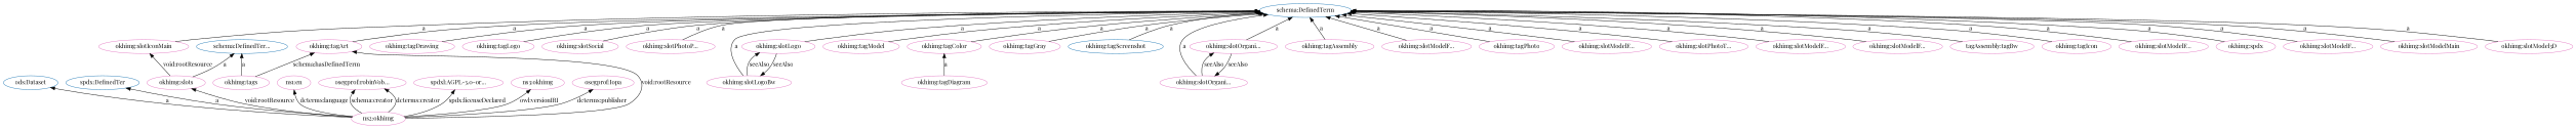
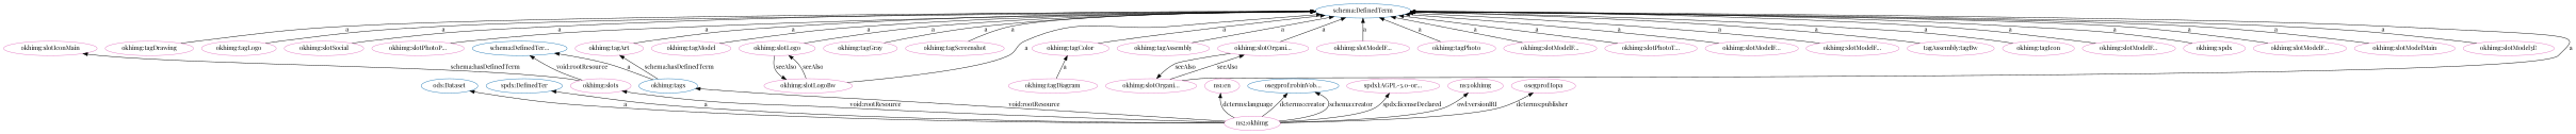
  digraph {
    fontname="Playfair Display"
    rankdir=BT
    node [color="#e377c2" fillcolor="#e377c2" fontname="Playfair Display"]
    edge [fontname="Playfair Display"]
    n1 [color="#1f77b4" fillcolor="#1f77b4" height=.3 label="ods:Dataset"]
    n2 [color="#1f77b4" fillcolor="#1f77b4" height=.3 label="schema:DefinedTerm"]
    n3 [color="#1f77b4" fillcolor="#1f77b4" height=.3 label="schema:DefinedTer..."]
    n4 [color="#1f77b4" fillcolor="#1f77b4" height=.3 label="spdx:DefinedTer"]
    n5 [height=.3 label="okhimg:slotIconMain"]
    n6 [height=.3 label="okhimg:tagDrawing"]
    n7 [height=.3 label="okhimg:tagLogo"]
    n8 [height=.3 label="okhimg:slotSocial"]
    n9 [height=.3 label="okhimg:slotPhotoP..."]
    n10 [height=.3 label="okhimg:slotLogoBw"]
    n11 [height=.3 label="okhimg:slotLogo"]
    n12 [height=.3 label="okhimg:slots"]
    n13 [height=.3 label="okhimg:tagModel"]
    n14 [height=.3 label="okhimg:tagDiagram"]
    n15 [height=.3 label="okhimg:tagColor"]
    n16 [height=.3 label="okhimg:tagGray"]
-   n17 [color="#1f77b4" height=.3 label="okhimg:tagScreenshot"]
+   n17 [height=.3 label="okhimg:tagScreenshot"]
    n18 [height=.3 label="okhimg:slotOrgani..."]
    n19 [height=.3 label="okhimg:slotOrgani..."]
    n20 [height=.3 label="okhimg:tagAssembly"]
-   n21 [height=.3 label="okhimg:tags"]
+   n21 [color="#1f77b4" height=.3 label="okhimg:tags"]
    n22 [height=.3 label="okhimg:tagArt"]
    n23 [height=.3 label="okhimg:slotModelF..."]
    n24 [height=.3 label="okhimg:tagPhoto"]
    n25 [height=.3 label="ns1:en"]
    n26 [height=.3 label="okhimg:slotModelF..."]
    n27 [height=.3 label="ns2:okhimg"]
-   n28 [height=.3 label="osegprof:robinVob..."]
+   n28 [color="#1f77b4" height=.3 label="osegprof:robinVob..."]
    n29 [height=.3 label="spdxl:AGPL-3.0-or..."]
    n30 [height=.3 label="ns3:okhimg"]
    n31 [height=.3 label="osegprof:Iopa"]
    n32 [height=.3 label="okhimg:slotPhotoT..."]
    n33 [height=.3 label="okhimg:slotModelF..."]
    n34 [height=.3 label="okhimg:slotModelF..."]
    n35 [height=.3 label="tagAssembly:tagBw"]
    n36 [height=.3 label="okhimg:tagIcon"]
    n37 [height=.3 label="okhimg:slotModelF..."]
    n38 [height=.3 label="okhimg:spdx"]
    n39 [height=.3 label="okhimg:slotModelF..."]
    n40 [height=.3 label="okhimg:slotModelMain"]
    n41 [height=.3 label="okhimg:slotModel3D"]
-   n5 -> n2 [label=a]
    n6 -> n2 [label=a]
    n7 -> n2 [label=a]
    n8 -> n2 [label=a]
    n9 -> n2 [label=a]
    n10 -> n2 [label=a]
    n10 -> n11 [label=seeAlso]
    n11 -> n2 [label=a]
    n11 -> n10 [label=seeAlso]
-   n12 -> n3 [label=a]
-   n12 -> n5 [label="void:rootResource"]
+   n12 -> n3 [label="void:rootResource"]
+   n12 -> n5 [label="schema:hasDefinedTerm"]
    n13 -> n2 [label=a]
    n14 -> n15 [label=a]
    n15 -> n2 [label=a]
    n16 -> n2 [label=a]
    n17 -> n2 [label=a]
    n18 -> n2 [label=a]
    n18 -> n19 [label=seeAlso]
    n19 -> n2 [label=a]
    n19 -> n18 [label=seeAlso]
    n20 -> n2 [label=a]
    n21 -> n3 [label=a]
    n21 -> n22 [label="schema:hasDefinedTerm"]
    n22 -> n2 [label=a]
    n23 -> n2 [label=a]
    n24 -> n2 [label=a]
    n26 -> n2 [label=a]
    n27 -> n1 [label=a]
    n27 -> n4 [label=a]
    n27 -> n12 [label="void:rootResource"]
-   n27 -> n22 [label="void:rootResource"]
+   n27 -> n21 [label="void:rootResource"]
    n27 -> n25 [label="dcterms:language"]
    n27 -> n28 [label="dcterms:creator"]
    n27 -> n28 [label="schema:creator"]
    n27 -> n29 [label="spdx:licenseDeclared"]
    n27 -> n30 [label="owl:versionIRI"]
    n27 -> n31 [label="dcterms:publisher"]
    n32 -> n2 [label=a]
    n33 -> n2 [label=a]
    n34 -> n2 [label=a]
    n35 -> n2 [label=a]
    n36 -> n2 [label=a]
    n37 -> n2 [label=a]
    n38 -> n2 [label=a]
    n39 -> n2 [label=a]
    n40 -> n2 [label=a]
    n41 -> n2 [label=a]
  }
